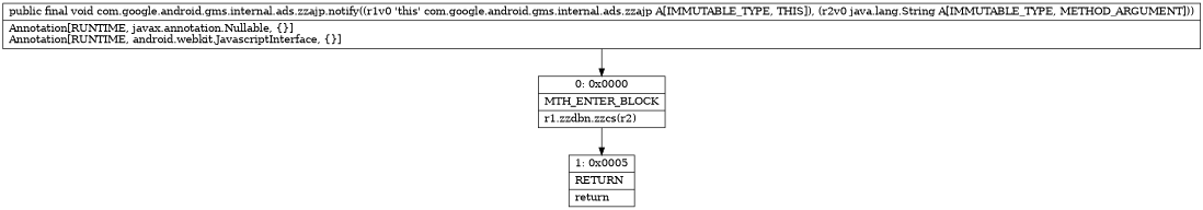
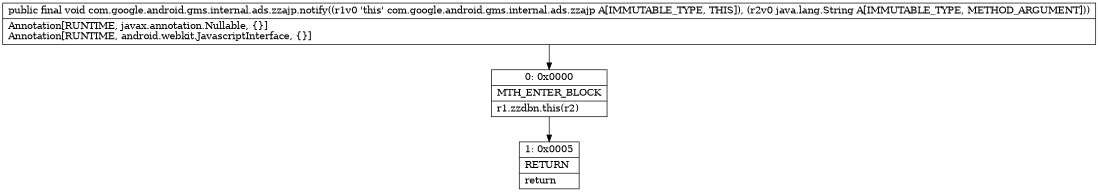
  digraph {
    node [shape=record]
-   n1 [label="{0\:\ 0x0000|MTH_ENTER_BLOCK\l|r1.zzdbn.zzcs(r2)\l}"]
+   n1 [label="{0\:\ 0x0000|MTH_ENTER_BLOCK\l|r1.zzdbn.this(r2)\l}"]
    n2 [label="{1\:\ 0x0005|RETURN\l|return\l}"]
    n3 [label="{public final void com.google.android.gms.internal.ads.zzajp.notify((r1v0 'this' com.google.android.gms.internal.ads.zzajp A[IMMUTABLE_TYPE, THIS]), (r2v0 java.lang.String A[IMMUTABLE_TYPE, METHOD_ARGUMENT]))  | Annotation[RUNTIME, javax.annotation.Nullable, \{\}]\lAnnotation[RUNTIME, android.webkit.JavascriptInterface, \{\}]\l}"]
    n1 -> n2
    n3 -> n1
  }
